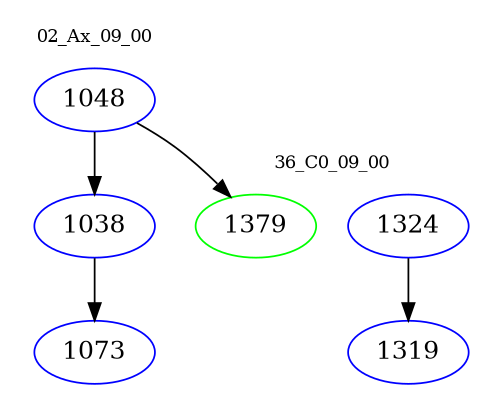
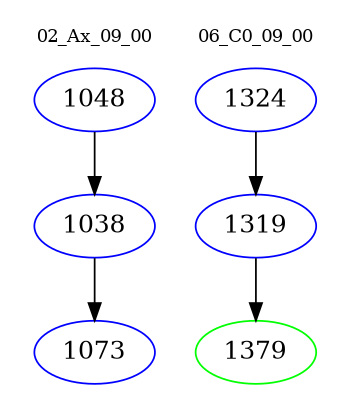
  digraph {
    node [color=blue]
    edge [color=black]
    n1 [label=1048]
    n2 [label=1038]
    n3 [label=1073]
    n4 [label=1324]
    n5 [label=1319]
    n6 [color=green label=1379]
    subgraph cluster_1 {
      color=white
      fontsize=10
      label="02_Ax_09_00"
      n1
      n2
      n3
    }
    subgraph cluster_2 {
      color=white
      fontsize=10
-     label="36_C0_09_00"
+     label="06_C0_09_00"
      n4
      n5
      n6
    }
    n1 -> n2
    n2 -> n3
    n4 -> n5
-   n1 -> n6
+   n5 -> n6
  }
